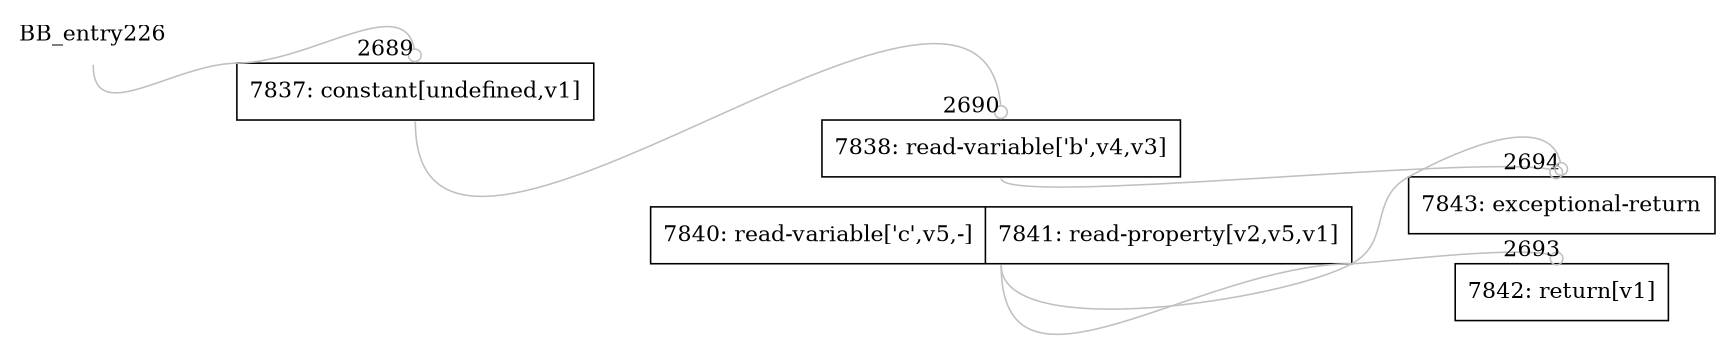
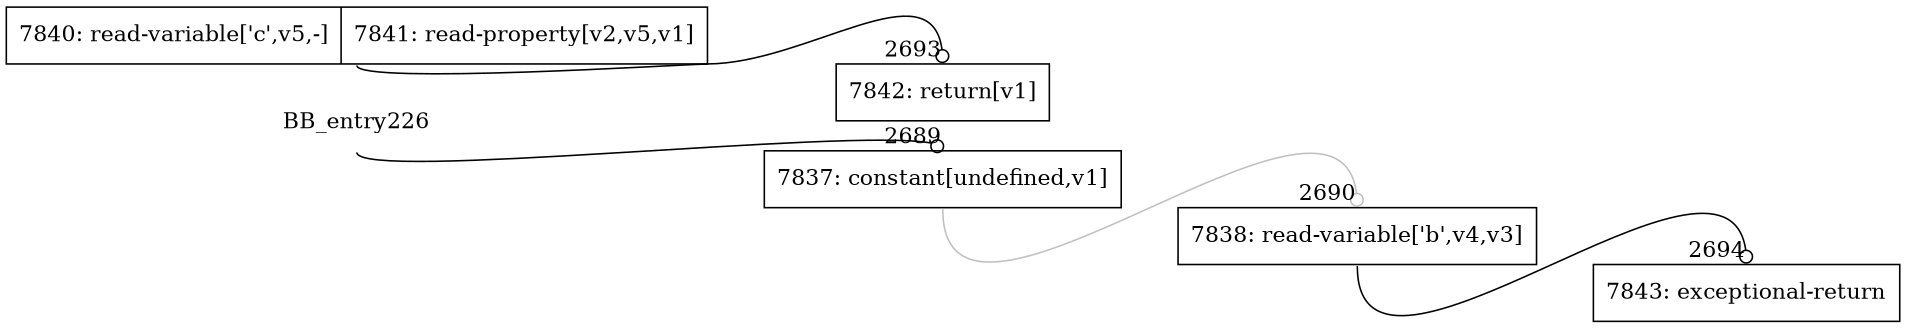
  digraph {
    rankdir=LR
    node [shape=record]
    edge [arrowhead=odot headport=n tailport=s color=gray]
    n1 [label=BB_entry226 shape=none]
    n2 [label="{7837: constant[undefined,v1]}"]
    n3 [label="{7838: read-variable['b',v4,v3]}"]
    n4 [label="{7843: exceptional-return}"]
    n5 [label="{7840: read-variable['c',v5,-]|7841: read-property[v2,v5,v1]}"]
    n6 [label="{7842: return[v1]}"]
-   n1 -> n2 [headlabel="    2689"]
+   n1 -> n2 [headlabel="    2689" color=""]
    n2 -> n3 [headlabel="      2690"]
-   n3 -> n4 [headlabel="      2694"]
-   n5 -> n4
-   n5 -> n6 [headlabel="      2693"]
+   n3 -> n4 [color=black headlabel="      2694"]
+   n5 -> n6 [headlabel="      2693" color=""]
  }
